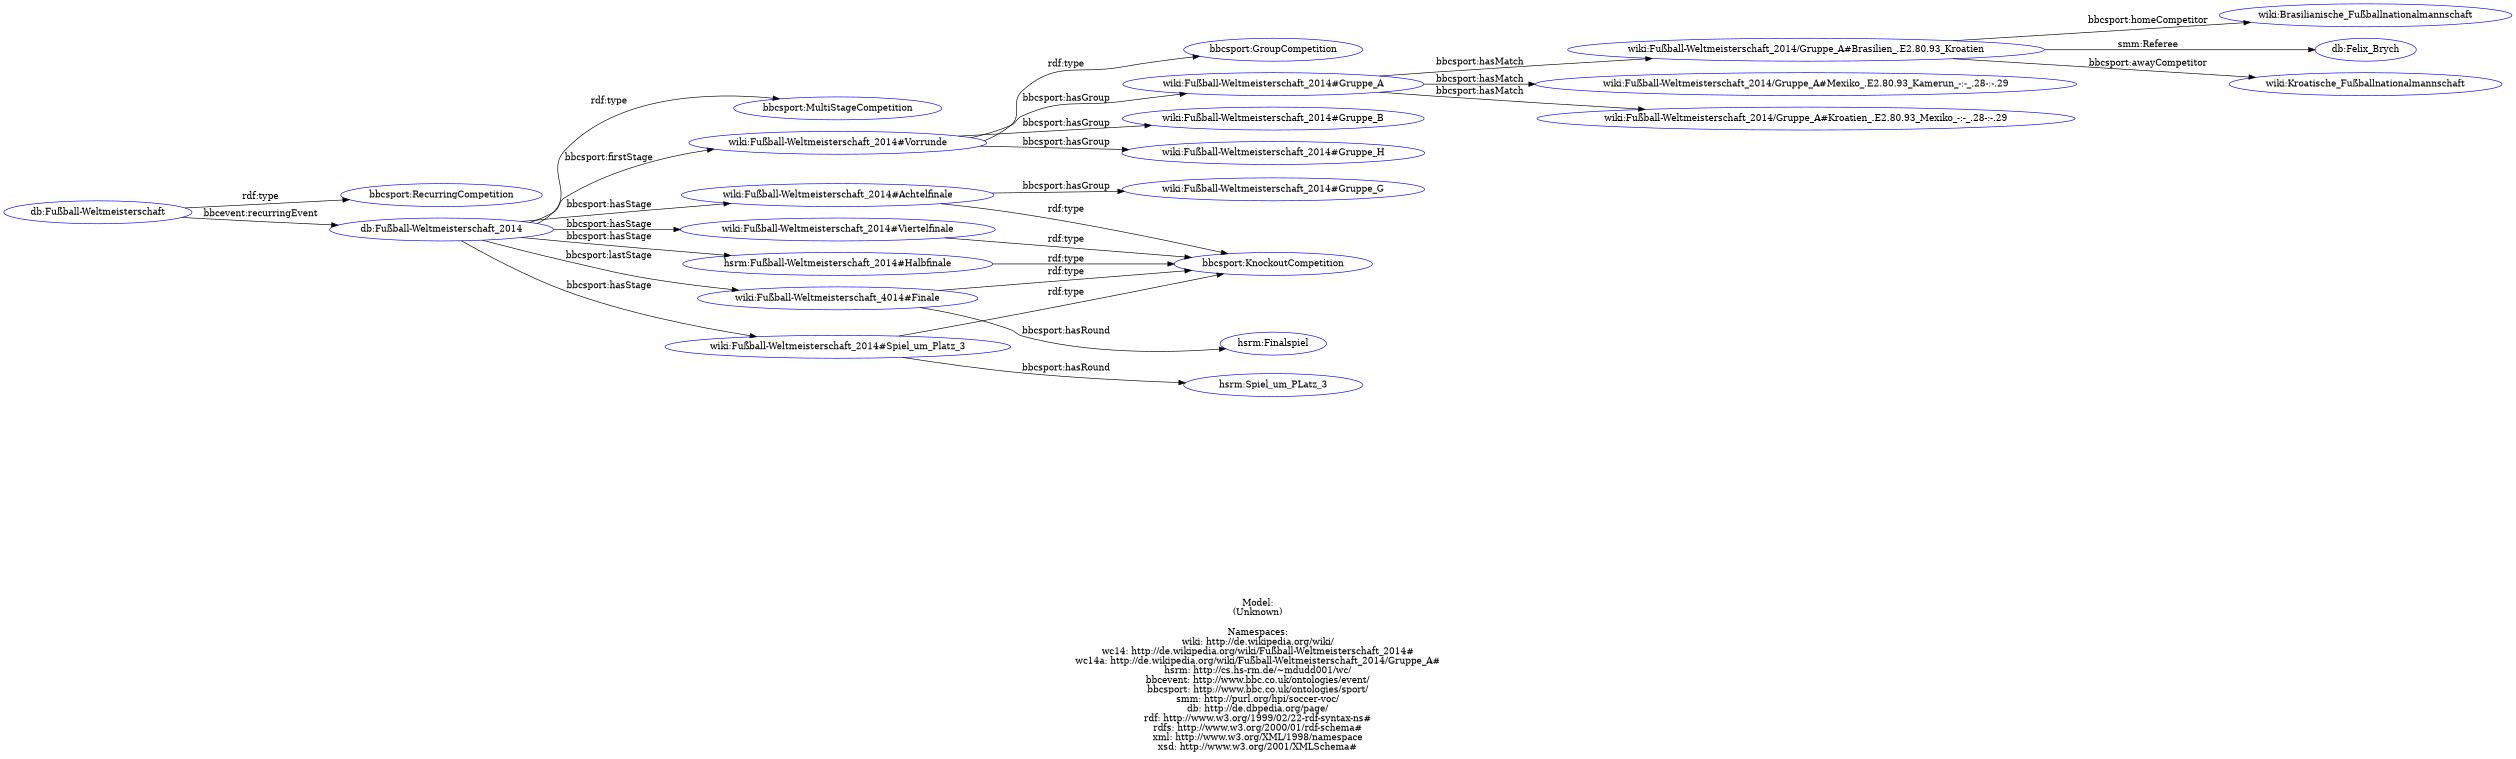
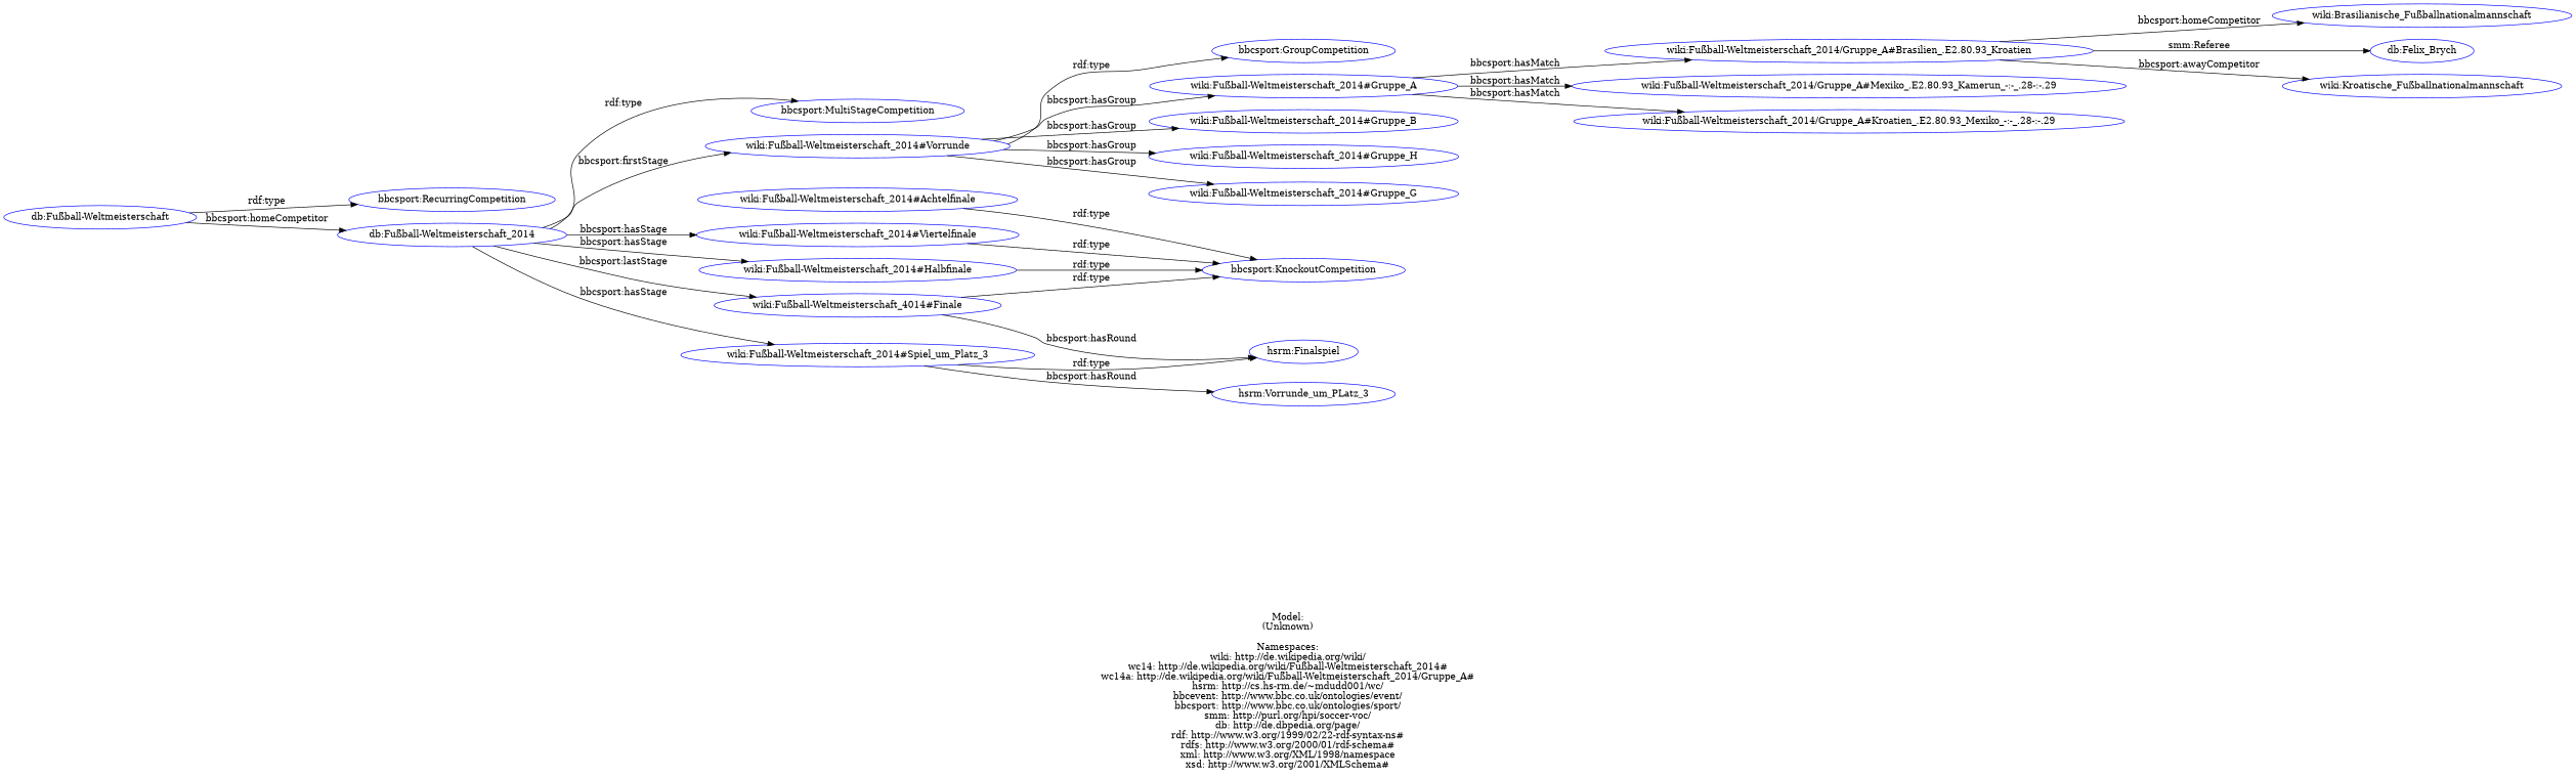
  digraph {
    label="\n\nModel:\n(Unknown)\n\nNamespaces:\nwiki: http://de.wikipedia.org/wiki/\nwc14: http://de.wikipedia.org/wiki/Fußball-Weltmeisterschaft_2014#\nwc14a: http://de.wikipedia.org/wiki/Fußball-Weltmeisterschaft_2014/Gruppe_A#\nhsrm: http://cs.hs-rm.de/~mdudd001/wc/\nbbcevent: http://www.bbc.co.uk/ontologies/event/\nbbcsport: http://www.bbc.co.uk/ontologies/sport/\nsmm: http://purl.org/hpi/soccer-voc/\ndb: http://de.dbpedia.org/page/\nrdf: http://www.w3.org/1999/02/22-rdf-syntax-ns#\nrdfs: http://www.w3.org/2000/01/rdf-schema#\nxml: http://www.w3.org/XML/1998/namespace\nxsd: http://www.w3.org/2001/XMLSchema#\n"
    rankdir=LR
    node [color=blue shape=ellipse]
    n1 [label="db:Fußball-Weltmeisterschaft"]
    n2 [label="bbcsport:RecurringCompetition"]
    n3 [label="db:Fußball-Weltmeisterschaft_2014"]
    n4 [label="bbcsport:MultiStageCompetition"]
    n5 [label="wiki:Fußball-Weltmeisterschaft_2014#Vorrunde"]
    n6 [label="wiki:Fußball-Weltmeisterschaft_4014#Finale"]
    n7 [label="wiki:Fußball-Weltmeisterschaft_2014#Achtelfinale"]
    n8 [label="wiki:Fußball-Weltmeisterschaft_2014#Viertelfinale"]
-   n9 [label="hsrm:Fußball-Weltmeisterschaft_2014#Halbfinale"]
+   n9 [label="wiki:Fußball-Weltmeisterschaft_2014#Halbfinale"]
    n10 [label="wiki:Fußball-Weltmeisterschaft_2014#Spiel_um_Platz_3"]
    n11 [label="bbcsport:GroupCompetition"]
    n12 [label="wiki:Fußball-Weltmeisterschaft_2014#Gruppe_A"]
    n13 [label="wiki:Fußball-Weltmeisterschaft_2014#Gruppe_B"]
    n14 [label="wiki:Fußball-Weltmeisterschaft_2014#Gruppe_G"]
    n15 [label="wiki:Fußball-Weltmeisterschaft_2014#Gruppe_H"]
    n16 [label="bbcsport:KnockoutCompetition"]
    n17 [label="hsrm:Finalspiel"]
-   n18 [label="hsrm:Spiel_um_PLatz_3"]
+   n18 [label="hsrm:Vorrunde_um_PLatz_3"]
    n19 [label="wiki:Fußball-Weltmeisterschaft_2014/Gruppe_A#Brasilien_.E2.80.93_Kroatien"]
    n20 [label="wiki:Fußball-Weltmeisterschaft_2014/Gruppe_A#Mexiko_.E2.80.93_Kamerun_-:-_.28-:-.29"]
    n21 [label="wiki:Fußball-Weltmeisterschaft_2014/Gruppe_A#Kroatien_.E2.80.93_Mexiko_-:-_.28-:-.29"]
    n22 [label="wiki:Brasilianische_Fußballnationalmannschaft"]
    n23 [label="db:Felix_Brych"]
    n24 [label="wiki:Kroatische_Fußballnationalmannschaft"]
    n1 -> n2 [label="rdf:type"]
-   n1 -> n3 [label="bbcevent:recurringEvent"]
+   n1 -> n3 [label="bbcsport:homeCompetitor"]
    n3 -> n4 [label="rdf:type"]
    n3 -> n5 [label="bbcsport:firstStage"]
    n3 -> n6 [label="bbcsport:lastStage"]
-   n3 -> n7 [label="bbcsport:hasStage"]
    n3 -> n8 [label="bbcsport:hasStage"]
    n3 -> n9 [label="bbcsport:hasStage"]
    n3 -> n10 [label="bbcsport:hasStage"]
    n5 -> n11 [label="rdf:type"]
    n5 -> n12 [label="bbcsport:hasGroup"]
    n5 -> n13 [label="bbcsport:hasGroup"]
-   n7 -> n14 [label="bbcsport:hasGroup"]
+   n5 -> n14 [label="bbcsport:hasGroup"]
    n5 -> n15 [label="bbcsport:hasGroup"]
    n6 -> n16 [label="rdf:type"]
    n6 -> n17 [label="bbcsport:hasRound"]
    n7 -> n16 [label="rdf:type"]
    n8 -> n16 [label="rdf:type"]
    n9 -> n16 [label="rdf:type"]
-   n10 -> n16 [label="rdf:type"]
+   n10 -> n17 [label="rdf:type"]
    n10 -> n18 [label="bbcsport:hasRound"]
    n12 -> n19 [label="bbcsport:hasMatch"]
    n12 -> n20 [label="bbcsport:hasMatch"]
    n12 -> n21 [label="bbcsport:hasMatch"]
    n19 -> n22 [label="bbcsport:homeCompetitor"]
    n19 -> n23 [label="smm:Referee"]
    n19 -> n24 [label="bbcsport:awayCompetitor"]
  }
